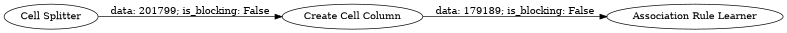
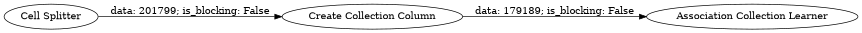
  digraph {
    rankdir=LR
-   n1 [label="Association Rule Learner"]
+   n1 [label="Association Collection Learner"]
    n2 [label="Cell Splitter"]
-   n3 [label="Create Cell Column"]
+   n3 [label="Create Collection Column"]
    n2 -> n3 [label="data: 201799; is_blocking: False"]
    n3 -> n1 [label="data: 179189; is_blocking: False"]
  }
